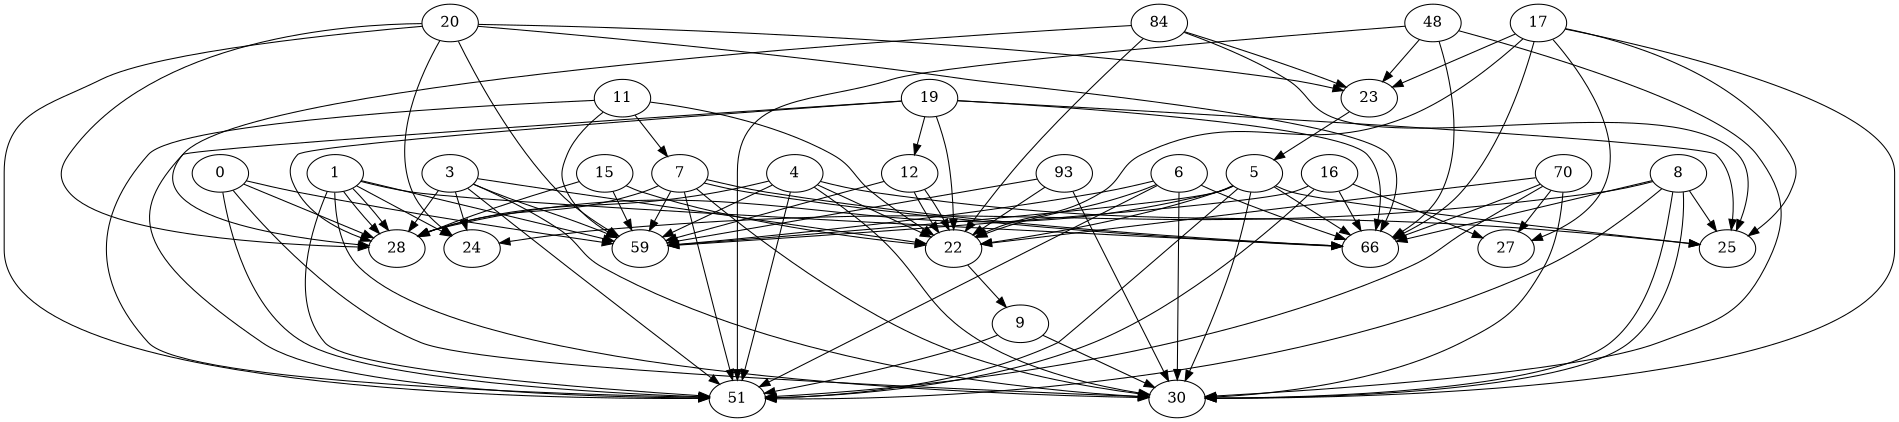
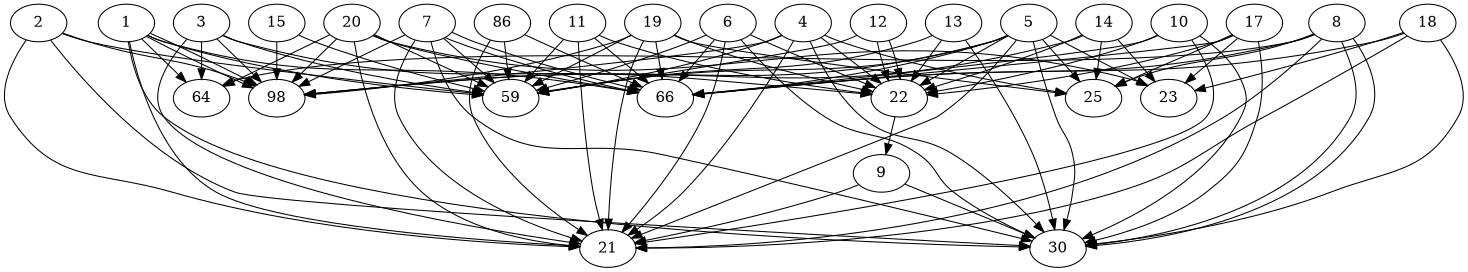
  digraph {
    node [alpha=0.16]
    1 [alpha=0.08 expect_size=45181952]
-   21 [alpha=0.11 expect_size=25313280 label=51]
-   24 [expect_size=25500672]
+   21 [alpha=0.11 expect_size=25313280]
+   24 [expect_size=25500672 label=64]
    n4 [alpha=0.17 expect_size=23334912 label=66]
-   28 [alpha=0.19 expect_size=32095232]
+   28 [alpha=0.19 expect_size=32095232 label=98]
    n6 [expect_size=43508736 label=59]
    30 [alpha=0.19 expect_size=46137344]
-   2 [expect_size=8298496 label=0]
+   2 [expect_size=8298496]
    3 [alpha=0.07 expect_size=43648000]
    22 [alpha=0.06 expect_size=10490880]
    9 [alpha=0.03 expect_size=25081856]
    4 [alpha=0.17 expect_size=23930880]
    25 [alpha=0.14 expect_size=39824384]
    5 [expect_size=49679360]
    23 [alpha=0.17 expect_size=11299840]
    6 [alpha=0.00 expect_size=17729536]
    7 [alpha=0.06 expect_size=30316544]
    8 [alpha=0.15 expect_size=39567360]
-   10 [alpha=0.10 expect_size=20776960 label=70]
-   27 [alpha=0.11 expect_size=20787200]
+   10 [alpha=0.10 expect_size=20776960]
    11 [alpha=0.14 expect_size=29037568]
    12 [alpha=0.00 expect_size=47217664]
-   13 [alpha=0.06 expect_size=37872640 label=93]
-   14 [alpha=0.06 expect_size=7790592 label=84]
+   13 [alpha=0.06 expect_size=37872640]
+   14 [alpha=0.06 expect_size=7790592]
    15 [alpha=0.13 expect_size=48048128]
-   16 [alpha=0.19 expect_size=38512640]
+   16 [alpha=0.19 expect_size=38512640 label=86]
    17 [alpha=0.05 expect_size=39447552]
-   18 [alpha=0.05 expect_size=7109632 label=48]
+   18 [alpha=0.05 expect_size=7109632]
    19 [alpha=0.01 expect_size=41513984]
    20 [alpha=0.18 expect_size=48088064]
    1 -> 21
    1 -> 24
    1 -> n4
    1 -> 28
    1 -> 28
    1 -> n6
    1 -> 30
    2 -> 21
    2 -> 28
    2 -> n6
    2 -> 30
    3 -> 21
    3 -> 24
    3 -> 28
    3 -> n6
-   3 -> 30
    3 -> 22
    22 -> 9
    9 -> 21
    9 -> 30
    4 -> 21
    4 -> 28
    4 -> n6
    4 -> 30
    4 -> 22
    4 -> 25
    5 -> 21
    5 -> n4
    5 -> 28
    5 -> n6
    5 -> 30
    5 -> 22
    5 -> 25
-   23 -> 5
+   5 -> 23
    6 -> 21
    6 -> n4
    6 -> n6
    6 -> 30
    6 -> 22
    7 -> 21
    7 -> n4
    7 -> n4
    7 -> 28
    7 -> n6
    7 -> 30
    8 -> 21
    8 -> 24
    8 -> n4
    8 -> 30
    8 -> 30
    8 -> 25
    10 -> 21
    10 -> n4
    10 -> 30
    10 -> 22
-   10 -> 27
    11 -> 21
-   11 -> 7
+   11 -> n4
    11 -> n6
    11 -> 22
    12 -> n6
    12 -> 22
    12 -> 22
    13 -> n6
    13 -> 30
    13 -> 22
    14 -> 28
    14 -> 22
    14 -> 25
    14 -> 23
    15 -> 28
    15 -> n6
-   15 -> 22
    16 -> 21
    16 -> n4
    16 -> n6
-   16 -> 27
    17 -> n4
    17 -> 30
    17 -> 22
    17 -> 25
    17 -> 23
-   17 -> 27
    18 -> 21
    18 -> n4
    18 -> 30
    18 -> 23
    19 -> 21
    19 -> n4
    19 -> 28
-   19 -> 12
+   19 -> n6
    19 -> 22
    19 -> 25
    20 -> 21
    20 -> 24
    20 -> n4
    20 -> 28
    20 -> n6
    20 -> 23
  }
